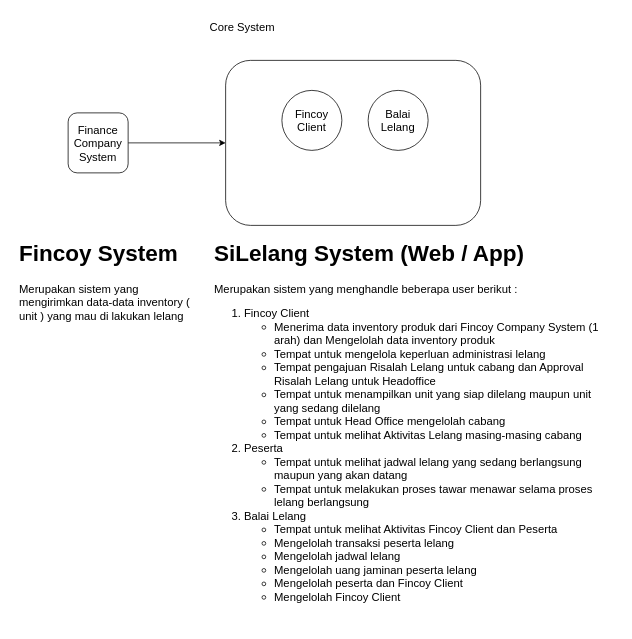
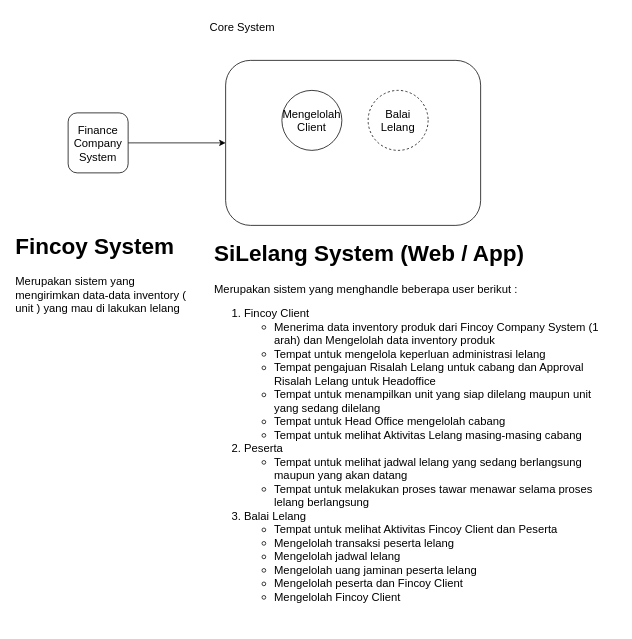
  <mxCell id="0" />
  <mxCell id="1" parent="0" />
  <mxCell id="2" value="" style="edgeStyle=orthogonalEdgeStyle;rounded=0;orthogonalLoop=1;jettySize=auto;html=1;labelBackgroundColor=none;fontSize=15;fontColor=#0000CC;" edge="1" parent="1" source="3" target="9"><mxGeometry relative="1" as="geometry" /></mxCell>
  <mxCell id="3" value="&lt;div&gt;&lt;font style=&quot;font-size: 15px;&quot;&gt;Finance&lt;/font&gt;&lt;/div&gt;&lt;div&gt;&lt;font style=&quot;font-size: 15px;&quot;&gt;Company System&lt;/font&gt;&lt;/div&gt;" style="whiteSpace=wrap;html=1;aspect=fixed;fillColor=default;rounded=1;" vertex="1" parent="1"><mxGeometry x="90" y="150" width="80" height="80" as="geometry" /></mxCell>
- <mxCell id="4" value="&lt;h1&gt;Fincoy System&lt;br&gt;&lt;/h1&gt;&lt;p&gt;Merupakan sistem yang mengirimkan data-data inventory ( unit ) yang mau di lakukan lelang&lt;br&gt;&lt;/p&gt;" style="text;html=1;strokeColor=none;fillColor=none;spacing=5;spacingTop=-20;whiteSpace=wrap;overflow=hidden;rounded=0;fontSize=15;" vertex="1" parent="1"><mxGeometry x="20" y="310" width="255" height="170" as="geometry" /></mxCell>
+ <mxCell id="4" value="&lt;h1&gt;Fincoy System&lt;br&gt;&lt;/h1&gt;&lt;p&gt;Merupakan sistem yang mengirimkan data-data inventory ( unit ) yang mau di lakukan lelang&lt;br&gt;&lt;/p&gt;" style="text;html=1;strokeColor=none;fillColor=none;spacing=5;spacingTop=-20;whiteSpace=wrap;overflow=hidden;rounded=0;fontSize=15;" vertex="1" parent="1"><mxGeometry x="15" y="300" width="255" height="170" as="geometry" /></mxCell>
  <mxCell id="5" value="&lt;h1&gt;SiLelang System (Web / App)&lt;br&gt;&lt;/h1&gt;&lt;div&gt;Merupakan sistem yang menghandle beberapa user berikut :&lt;br&gt;&lt;ol&gt;&lt;li&gt;Fincoy Client&lt;br&gt;&lt;/li&gt;&lt;ul&gt;&lt;li&gt;Menerima data inventory produk dari Fincoy Company System (1 arah) dan Mengelolah data inventory produk &lt;br&gt;&lt;/li&gt;&lt;li&gt;Tempat untuk mengelola keperluan administrasi lelang &lt;br&gt;&lt;/li&gt;&lt;li&gt;Tempat pengajuan Risalah Lelang untuk cabang dan Approval Risalah Lelang untuk Headoffice&lt;br&gt;&lt;/li&gt;&lt;li&gt;Tempat untuk menampilkan unit yang siap dilelang maupun unit yang sedang dilelang&lt;/li&gt;&lt;li&gt;Tempat untuk Head Office mengelolah cabang&lt;/li&gt;&lt;li&gt;Tempat untuk melihat Aktivitas Lelang masing-masing cabang&lt;br&gt;&lt;/li&gt;&lt;/ul&gt;&lt;li&gt;Peserta&lt;/li&gt;&lt;ul&gt;&lt;li&gt;Tempat untuk melihat jadwal lelang yang sedang berlangsung maupun yang akan datang&lt;br&gt;&lt;/li&gt;&lt;li&gt;Tempat untuk melakukan proses tawar menawar selama proses lelang berlangsung&lt;br&gt;&lt;/li&gt;&lt;/ul&gt;&lt;li&gt;Balai Lelang&lt;/li&gt;&lt;ul&gt;&lt;li&gt;Tempat untuk melihat Aktivitas Fincoy Client dan Peserta&lt;br&gt;&lt;/li&gt;&lt;li&gt;Mengelolah transaksi peserta lelang&lt;/li&gt;&lt;li&gt;Mengelolah jadwal lelang&lt;/li&gt;&lt;li&gt;Mengelolah uang jaminan peserta lelang&lt;/li&gt;&lt;li&gt;Mengelolah peserta dan Fincoy Client&lt;br&gt;&lt;/li&gt;&lt;li&gt;Mengelolah Fincoy Client&lt;br&gt;&lt;/li&gt;&lt;/ul&gt;&lt;/ol&gt;&lt;/div&gt;" style="text;html=1;strokeColor=none;fillColor=none;spacing=5;spacingTop=-20;whiteSpace=wrap;overflow=hidden;rounded=0;fontSize=15;" vertex="1" parent="1"><mxGeometry x="280" y="310" width="540" height="520" as="geometry" /></mxCell>
- <mxCell id="6" value="&lt;div style=&quot;font-size: 15px;&quot;&gt;&lt;font style=&quot;font-size: 15px;&quot;&gt;&lt;font style=&quot;font-size: 15px;&quot;&gt;&lt;font style=&quot;font-size: 15px;&quot;&gt;&lt;font style=&quot;font-size: 15px;&quot;&gt;&lt;font style=&quot;font-size: 15px;&quot;&gt;Fincoy&lt;/font&gt;&lt;/font&gt;&lt;/font&gt;&lt;/font&gt;&lt;/font&gt;&lt;/div&gt;&lt;div style=&quot;font-size: 15px;&quot;&gt;&lt;font style=&quot;font-size: 15px;&quot;&gt;&lt;font style=&quot;font-size: 15px;&quot;&gt;&lt;font style=&quot;font-size: 15px;&quot;&gt;&lt;font style=&quot;font-size: 15px;&quot;&gt;&lt;font style=&quot;font-size: 15px;&quot;&gt;Client&lt;br&gt;&lt;/font&gt;&lt;/font&gt;&lt;/font&gt;&lt;/font&gt;&lt;/font&gt;&lt;/div&gt;" style="ellipse;whiteSpace=wrap;html=1;aspect=fixed;fillColor=default;" vertex="1" parent="1"><mxGeometry x="375" y="120" width="80" height="80" as="geometry" /></mxCell>
+ <mxCell id="6" value="&lt;div style=&quot;font-size: 15px;&quot;&gt;&lt;font style=&quot;font-size: 15px;&quot;&gt;&lt;font style=&quot;font-size: 15px;&quot;&gt;&lt;font style=&quot;font-size: 15px;&quot;&gt;&lt;font style=&quot;font-size: 15px;&quot;&gt;&lt;font style=&quot;font-size: 15px;&quot;&gt;Mengelolah&lt;/font&gt;&lt;/font&gt;&lt;/font&gt;&lt;/font&gt;&lt;/font&gt;&lt;/div&gt;&lt;div style=&quot;font-size: 15px;&quot;&gt;&lt;font style=&quot;font-size: 15px;&quot;&gt;&lt;font style=&quot;font-size: 15px;&quot;&gt;&lt;font style=&quot;font-size: 15px;&quot;&gt;&lt;font style=&quot;font-size: 15px;&quot;&gt;&lt;font style=&quot;font-size: 15px;&quot;&gt;Client&lt;br&gt;&lt;/font&gt;&lt;/font&gt;&lt;/font&gt;&lt;/font&gt;&lt;/font&gt;&lt;/div&gt;" style="ellipse;whiteSpace=wrap;html=1;aspect=fixed;fillColor=default;" vertex="1" parent="1"><mxGeometry x="375" y="120" width="80" height="80" as="geometry" /></mxCell>
  <mxCell id="7" value="Core System" style="text;html=1;strokeColor=none;fillColor=none;align=center;verticalAlign=middle;whiteSpace=wrap;rounded=0;fontSize=15;" vertex="1" parent="1"><mxGeometry x="200" y="20" width="245" height="30" as="geometry" /></mxCell>
- <mxCell id="8" value="&lt;div&gt;&lt;font style=&quot;font-size: 13px;&quot;&gt;&lt;font style=&quot;font-size: 14px;&quot;&gt;&lt;font style=&quot;font-size: 15px;&quot;&gt;Balai&lt;/font&gt;&lt;/font&gt;&lt;/font&gt;&lt;/div&gt;&lt;div&gt;&lt;font style=&quot;font-size: 13px;&quot;&gt;&lt;font style=&quot;font-size: 14px;&quot;&gt;&lt;font style=&quot;font-size: 15px;&quot;&gt;Lelang&lt;br&gt;&lt;/font&gt;&lt;/font&gt;&lt;/font&gt;&lt;/div&gt;" style="ellipse;whiteSpace=wrap;html=1;aspect=fixed;fillColor=default;" vertex="1" parent="1"><mxGeometry x="490" y="120" width="80" height="80" as="geometry" /></mxCell>
+ <mxCell id="8" value="&lt;div&gt;&lt;font style=&quot;font-size: 13px;&quot;&gt;&lt;font style=&quot;font-size: 14px;&quot;&gt;&lt;font style=&quot;font-size: 15px;&quot;&gt;Balai&lt;/font&gt;&lt;/font&gt;&lt;/font&gt;&lt;/div&gt;&lt;div&gt;&lt;font style=&quot;font-size: 13px;&quot;&gt;&lt;font style=&quot;font-size: 14px;&quot;&gt;&lt;font style=&quot;font-size: 15px;&quot;&gt;Lelang&lt;br&gt;&lt;/font&gt;&lt;/font&gt;&lt;/font&gt;&lt;/div&gt;" style="ellipse;whiteSpace=wrap;html=1;aspect=fixed;fillColor=default;dashed=1;" vertex="1" parent="1"><mxGeometry x="490" y="120" width="80" height="80" as="geometry" /></mxCell>
  <mxCell id="9" value="" style="rounded=1;whiteSpace=wrap;html=1;labelBackgroundColor=none;strokeColor=default;fontSize=15;fontColor=#0000CC;fillColor=none;" vertex="1" parent="1"><mxGeometry x="300" y="80" width="340" height="220" as="geometry" /></mxCell>
